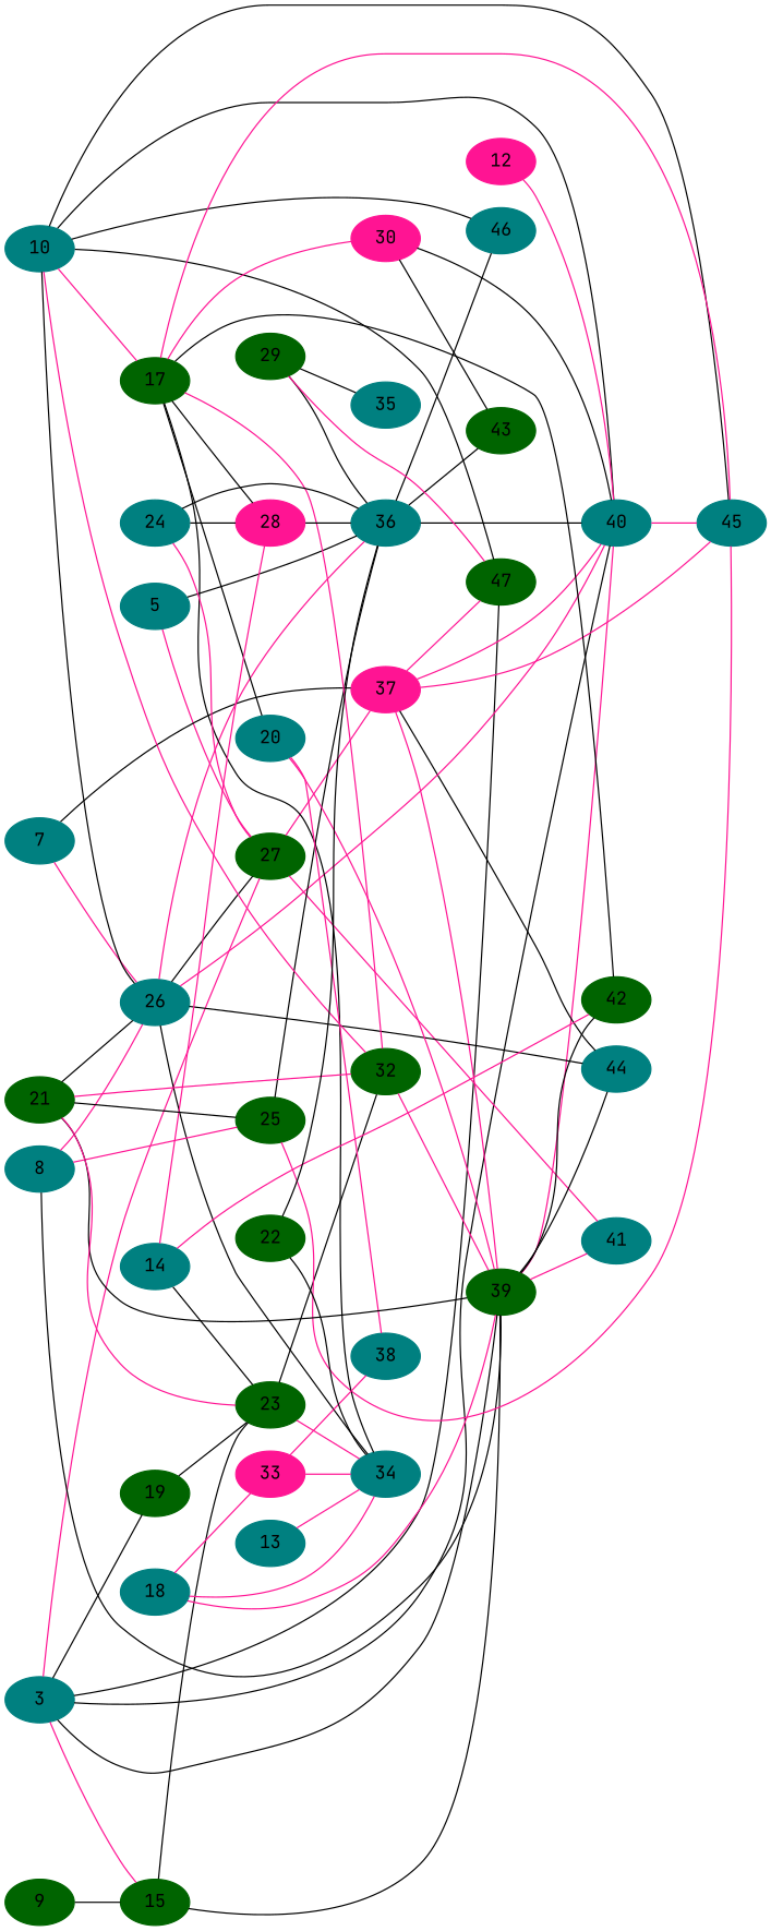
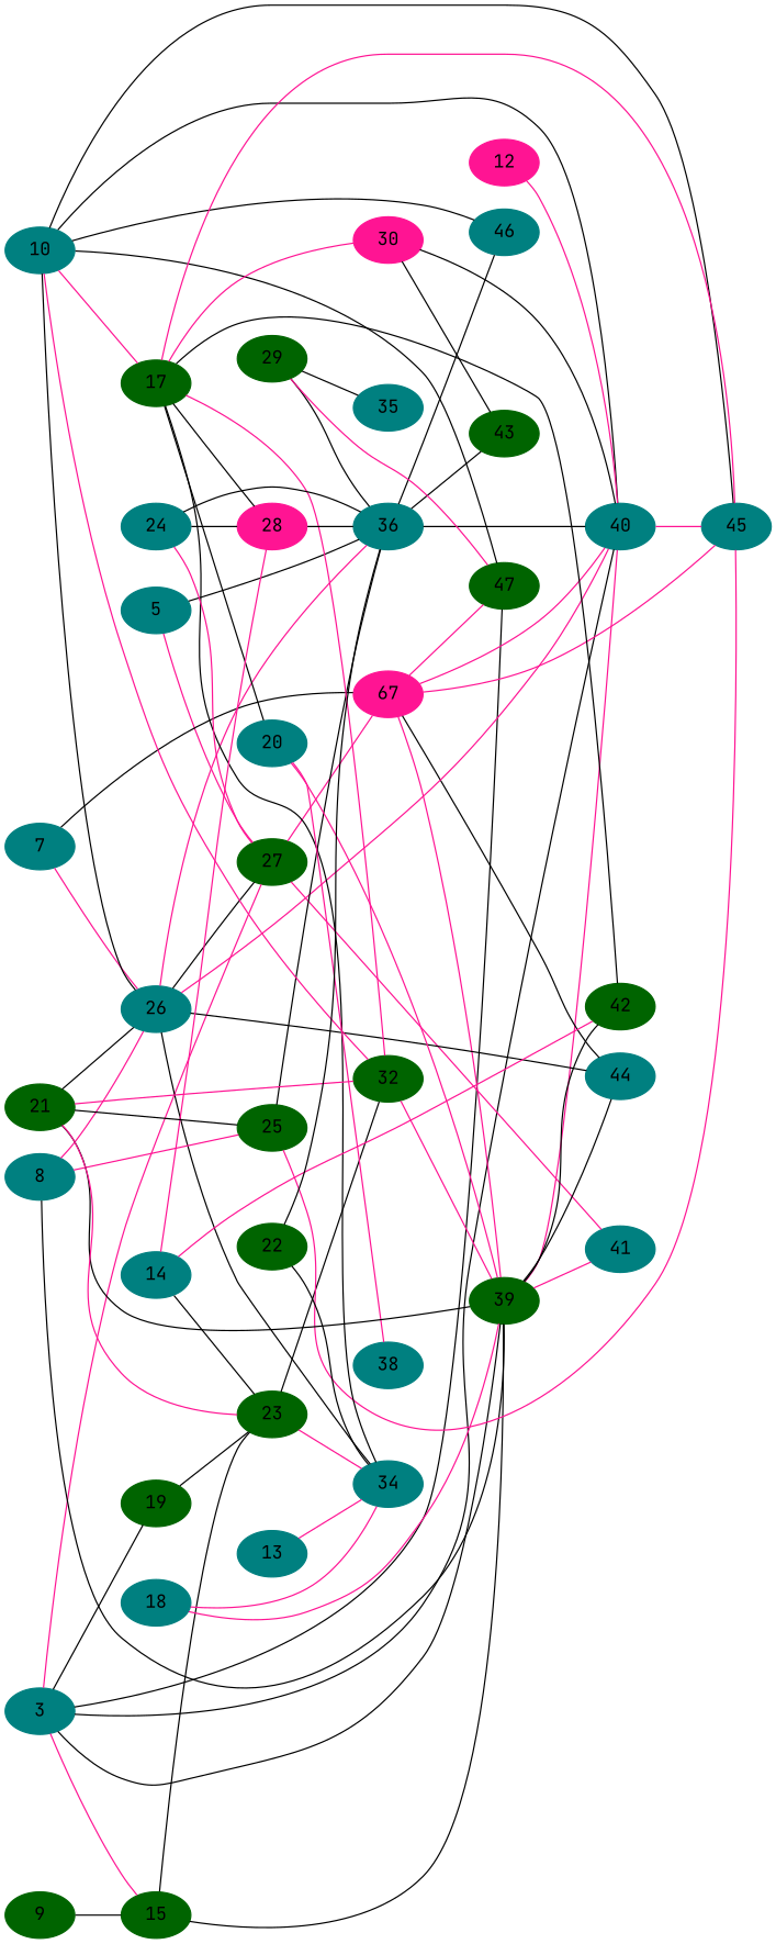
  graph {
    fontname="JetBrains Mono"
    rankdir=LR
    node [color=teal fontname="JetBrains Mono" style=filled]
    edge [color=black fontname="JetBrains Mono" weight=1.0]
    36
    40
    46
    43 [color=darkgreen]
    15 [color=darkgreen]
    3
    19 [color=darkgreen]
    27 [color=darkgreen]
    39 [color=darkgreen]
    47 [color=darkgreen]
    23 [color=darkgreen]
-   37 [color=deeppink]
+   37 [color=deeppink label=67]
    41
    42 [color=darkgreen]
    44
    45
    5
    7
    26
    34
    8
    25 [color=darkgreen]
    9 [color=darkgreen]
    10
    17 [color=darkgreen]
    32 [color=darkgreen]
    28 [color=deeppink]
    20
    30 [color=deeppink]
-   33 [color=deeppink]
    38
    12 [color=deeppink]
    13
    14
    18
    21 [color=darkgreen]
    22 [color=darkgreen]
    24
    29 [color=darkgreen]
    35
    36 -- 40 [weight=2.0]
    36 -- 46
    36 -- 43
    40 -- 45 [color=deeppink]
    15 -- 39
    15 -- 23
    3 -- 40
    3 -- 15 [color=deeppink]
    3 -- 19
    3 -- 27 [color=deeppink]
    3 -- 39
    3 -- 47
    19 -- 23
    27 -- 37 [color=deeppink]
    27 -- 41 [color=deeppink]
    39 -- 40 [color=deeppink weight=2.0]
    39 -- 41 [color=deeppink]
    39 -- 42
    39 -- 44
    23 -- 34 [color=deeppink]
    23 -- 32
    37 -- 40 [color=deeppink]
    37 -- 39 [color=deeppink]
    37 -- 47 [color=deeppink]
    37 -- 44
    37 -- 45 [color=deeppink]
    5 -- 36
    5 -- 27 [color=deeppink]
    7 -- 37
    7 -- 26 [color=deeppink]
    26 -- 36 [color=deeppink]
    26 -- 40 [color=deeppink]
    26 -- 27
    26 -- 44
    26 -- 34
    8 -- 39
    8 -- 26 [color=deeppink]
    8 -- 25 [color=deeppink]
    25 -- 36
    25 -- 45 [color=deeppink]
    9 -- 15
    10 -- 40
    10 -- 46
    10 -- 47
    10 -- 45
    10 -- 26
    10 -- 17 [color=deeppink]
    10 -- 32 [color=deeppink]
    17 -- 42
    17 -- 45 [color=deeppink]
    17 -- 34
    17 -- 32 [color=deeppink]
    17 -- 28
    17 -- 20
    17 -- 30 [color=deeppink]
    32 -- 39 [color=deeppink]
    28 -- 36
    20 -- 39 [color=deeppink]
    20 -- 38 [color=deeppink]
    30 -- 40
    30 -- 43
-   33 -- 34 [color=deeppink weight=2.0]
-   33 -- 38 [color=deeppink]
    12 -- 40 [color=deeppink weight=2.0]
    13 -- 34 [color=deeppink]
    14 -- 23
    14 -- 42 [color=deeppink]
    14 -- 28 [color=deeppink]
    18 -- 39 [color=deeppink]
    18 -- 34 [color=deeppink]
-   18 -- 33 [color=deeppink]
    21 -- 39
    21 -- 23 [color=deeppink]
    21 -- 26
    21 -- 25
    21 -- 32 [color=deeppink]
    22 -- 36
    22 -- 34
    24 -- 36
    24 -- 27 [color=deeppink]
    24 -- 28
    29 -- 36
    29 -- 47 [color=deeppink]
    29 -- 35
  }
